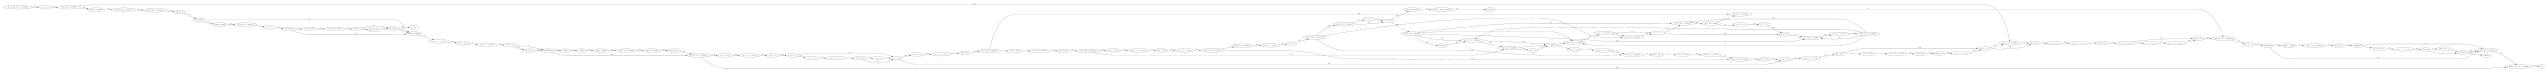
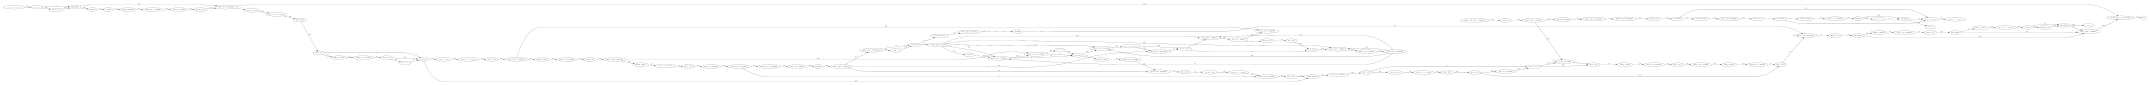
  digraph {
    fontname="Comic Neue"
    rankdir=LR
    node [fontname="Comic Neue"]
    edge [fontname="Comic Neue"]
    n1 [label="stp x29 , x30 , [ sp , #- address ]!"]
    n2 [label="mov x29 , sp"]
    n3 [label="str x0 , [ x29 , # address ]"]
    n4 [label="mov w0 , # address"]
    n5 [label="ldr x1 , [ x29 , # address ]"]
    n6 [label="strb w0 , [ x29 , # address ]"]
    n7 [label="str x1 , [ x0 ]"]
    n8 [label="ldrb w0 , [ x29 , # address ]"]
    n9 [label="cmp w0 , # 0"]
    n10 [label="b.eq address"]
    n11 [label="adrp x0 , address"]
    n12 [label="adrp x0 , address"]
    n13 [label="add x0 , x0 , # address"]
    n14 [label="ldr x0 , [ x0 , # address ]"]
-   n15 [label="ldrb w0 , [ x0 ]"]
    n16 [label="cmp x0 , # 0"]
    n17 [label="eor w0 , w0 , # address"]
    n18 [label="uxtb w0 , w0"]
    n19 [label="cmp w0 , # 0"]
    n20 [label="b.eq address"]
    n21 [label="str wzr , [ x29 , # address ]"]
    n22 [label="bl symbol"]
    n23 [label="adrp x0 , symbol"]
    n24 [label="ldp x29 , x30 , [ sp ] , # address"]
    n25 [label="bl symbol"]
    n26 [label="add x0 , x0 , # address"]
    n27 [label="ldr w0 , [ x29 , # address ]"]
    n28 [label="adrp x0 , address"]
    n29 [label="b.eq address"]
    n30 [label="adrp x0 , address"]
    n31 [label="add x0 , x0 , # address"]
    n32 [label="bl symbol"]
    n33 [label="ldr w0 , [ x0 ]"]
    n34 [label="sxtw x1 , w0"]
    n35 [label="adrp x0 , symbol"]
    n36 [label="b.ne address"]
    n37 [label="add x0 , x0 , # address"]
    n38 [label="adrp x0 , symbol"]
    n39 [label="adrp x0 , symbol"]
    n40 [label="ldr x0 , [ x0 ]"]
    n41 [label="cmp x1 , x0"]
    n42 [label="add x0 , x0 , # address"]
    n43 [label="add x0 , x0 , # address"]
    n44 [label="ldr x1 , [ x0 ]"]
    n45 [label="ldr x0 , [ x0 ]"]
    n46 [label="add x0 , x0 , # address"]
    n47 [label="mov w1 , # address"]
    n48 [label="strb w1 , [ x0 ]"]
    n49 [label="cmp w0 , # 0"]
    n50 [label="b.eq address"]
    n51 [label="bl symbol"]
    n52 [label="adrp x0 , symbol"]
    n53 [label="add x0 , x1 , x0"]
    n54 [label="add x0 , x0 , # address"]
    n55 [label="ldr w0 , [ x0 ]"]
    n56 [label="sxtw x0 , w0"]
    n57 [label="lsl x0 , x0 , # address"]
    n58 [label="adrp x0 , symbol"]
    n59 [label="add x0 , x0 , # address"]
    n60 [label="ldr w0 , [ x0 ]"]
    n61 [label="add w1 , w2 , # address"]
    n62 [label="adrp x0 , symbol"]
    n63 [label="str w1 , [ x0 ]"]
    n64 [label="add x0 , x0 , # address"]
    n65 [label="ldrb w0 , [ x29 , # address ]"]
    n66 [label="cmp w0 , # 0"]
    n67 [label="b.eq address"]
    n68 [label="str x0 , [ x29 , # address ]"]
    n69 [label="adrp x0 , symbol"]
    n70 [label="ldr x2 , [ x29 , # address ]"]
    n71 [label="add x0 , x0 , # address"]
    n72 [label="ldr x0 , [ x0 ]"]
    n73 [label="str x0 , [ x29 , # address ]"]
    n74 [label="adrp x0 , symbol"]
    n75 [label="ldr x0 , [ x29 , # address ]"]
    n76 [label="add x0 , x0 , # address"]
    n77 [label="b.lo address"]
    n78 [label="cmp x1 , x0"]
    n79 [label="ldr x0 , [ x0 ]"]
    n80 [label="lsl x0 , x0 , # address"]
    n81 [label="str x0 , [ x29 , # address ]"]
    n82 [label="ldr x0 , [ x29 , # address ]"]
    n83 [label="ldr x1 , [ x29 , # address ]"]
    n84 [label="lsl x0 , x0 , # address"]
    n85 [label="str x1 , [ x0 ]"]
    n86 [label="bl symbol"]
    n87 [label="str x0 , [ x29 , # address ]"]
    n88 [label="ldr x0 , [ x29 , # address ]"]
    n89 [label="ldr x1 , [ x29 , # address ]"]
    n90 [label="ldr x1 , [ x29 , # address ]"]
    n91 [label="cmp x0 , # 0"]
    n92 [label="b.ne address"]
    n93 [label="add x0 , x1 , x0"]
    n94 [label="str x1 , [ x0 ]"]
    n95 [label="str xzr , [ x29 , # address ]"]
    n96 [label="mov w0 , # address"]
    n97 [label="b address"]
    n98 [label="ldr x1 , [ x29 , # address ]"]
    n99 [label="ldr x0 , [ x29 , # address ]"]
    n100 [label="ldr x1 , [ x29 , # address ]"]
    n101 [label="ldr x0 , [ x29 , # address ]"]
    n102 [label="str w0 , [ x29 , # address ]"]
    n103 [label="lsl x0 , x0 , # address"]
    n104 [label="lsl x1 , x1 , # address"]
    n105 [label="add x0 , x0 , # address"]
    n106 [label="b address"]
    n107 [label=ret]
    n108 [label="adrp x0 , address"]
    n109 [label="ldr x0 , [ x0 , # address ]"]
    n110 [label="cmp x0 , # 0"]
    n111 [label="b.eq address"]
    n112 [label="adrp x0 , address"]
    n113 [label="add x0 , x0 , # address"]
    n114 [label="bl symbol"]
    n115 [label="adrp x0 , symbol"]
    n116 [label="cmp w0 , # 0"]
    n117 [label="b.eq address"]
    n118 [label="bl symbol"]
    n119 [label="add x0 , x0 , # address"]
    n120 [label="str x1 , [ x0 ]"]
    n121 [label="add x1 , x2 , x1"]
    n122 [label="ldr x1 , [ x1 ]"]
    n123 [label="str x0 , [ x29 , # address ]"]
    n124 [label="adrp x0 , symbol"]
    n125 [label="add x0 , x0 , # address"]
    n1 -> n2 [label=CFG]
    n2 -> n3 [label=CFG]
    n3 -> n4 [label=CFG]
    n3 -> n5 [label=DFG]
    n4 -> n6 [label=CFG]
    n5 -> n7 [label=DFG]
    n6 -> n8 [label=CFG]
    n7 -> n58 [label=CFG]
    n8 -> n9 [label=CFG]
    n9 -> n10 [label=CFG]
    n10 -> n11 [label=CFG]
    n10 -> n12 [label=CFG]
    n11 -> n13 [label=CFG]
    n12 -> n14 [label=CFG]
-   n13 -> n15 [label=CFG]
    n14 -> n16 [label=CFG]
-   n15 -> n17 [label=DFG]
    n16 -> n29 [label=CFG]
    n17 -> n18 [label=DFG]
    n18 -> n19 [label=CFG]
    n18 -> n20 [label=DFG]
    n19 -> n20 [label=CFG]
    n20 -> n21 [label=CFG]
    n20 -> n22 [label=CFG]
    n21 -> n23 [label=CFG]
    n21 -> n24 [label=DFG]
    n22 -> n25 [label=CFG]
    n23 -> n26 [label=CFG]
    n24 -> n107 [label=CFG]
    n25 -> n28 [label=CFG]
    n26 -> n33 [label=CFG]
    n27 -> n24 [label=CFG]
    n28 -> n46 [label=CFG]
    n29 -> n11 [label=CFG]
    n29 -> n30 [label=CFG]
    n30 -> n31 [label=CFG]
    n31 -> n32 [label=CFG]
    n32 -> n49 [label=CFG]
    n32 -> n50 [label=DFG]
    n33 -> n34 [label=DFG]
    n34 -> n35 [label=CFG]
    n34 -> n36 [label=DFG]
    n35 -> n37 [label=CFG]
    n36 -> n38 [label=CFG]
    n36 -> n39 [label=CFG]
    n37 -> n40 [label=CFG]
    n38 -> n42 [label=CFG]
    n39 -> n43 [label=CFG]
    n40 -> n36 [label=DFG]
    n40 -> n41 [label=CFG]
    n41 -> n36 [label=CFG]
    n42 -> n44 [label=CFG]
    n43 -> n45 [label=CFG]
    n44 -> n52 [label=CFG]
    n44 -> n53 [label=DFG]
    n45 -> n68 [label=DFG]
    n46 -> n47 [label=CFG]
    n47 -> n48 [label=CFG]
    n48 -> n21 [label=CFG]
    n49 -> n50 [label=CFG]
    n50 -> n11 [label=CFG]
    n50 -> n51 [label=CFG]
    n52 -> n54 [label=CFG]
    n53 -> n5 [label=CFG]
    n53 -> n7 [label=DFG]
    n54 -> n55 [label=CFG]
    n55 -> n56 [label=DFG]
    n56 -> n57 [label=DFG]
    n57 -> n53 [label=DFG]
    n58 -> n59 [label=CFG]
    n59 -> n60 [label=CFG]
    n60 -> n61 [label=DFG]
    n61 -> n62 [label=CFG]
-   n61 -> n63 [label=DFG]
+   n56 -> n63 [label=DFG]
    n62 -> n64 [label=CFG]
    n63 -> n65 [label=CFG]
    n64 -> n63 [label=CFG]
    n65 -> n66 [label=CFG]
    n66 -> n67 [label=CFG]
    n67 -> n27 [label=CFG]
    n67 -> n108 [label=CFG]
    n68 -> n69 [label=CFG]
    n68 -> n70 [label=DFG]
    n69 -> n71 [label=CFG]
    n71 -> n72 [label=CFG]
    n72 -> n73 [label=DFG]
    n73 -> n74 [label=CFG]
    n73 -> n75 [label=DFG]
    n74 -> n76 [label=CFG]
    n75 -> n77 [label=DFG]
    n75 -> n78 [label=CFG]
    n76 -> n79 [label=CFG]
    n77 -> n99 [label=CFG]
    n77 -> n115 [label=CFG]
    n78 -> n77 [label=CFG]
    n79 -> n80 [label=DFG]
    n80 -> n81 [label=DFG]
    n81 -> n82 [label=DFG]
    n81 -> n83 [label=DFG]
    n82 -> n84 [label=DFG]
    n83 -> n85 [label=DFG]
    n84 -> n86 [label=DFG]
    n85 -> n38 [label=CFG]
    n86 -> n87 [label=DFG]
    n87 -> n88 [label=DFG]
    n87 -> n89 [label=DFG]
    n87 -> n90 [label=DFG]
    n88 -> n91 [label=CFG]
    n88 -> n92 [label=DFG]
    n89 -> n93 [label=DFG]
    n90 -> n94 [label=DFG]
    n91 -> n92 [label=CFG]
    n92 -> n95 [label=CFG]
    n92 -> n96 [label=CFG]
    n93 -> n100 [label=CFG]
    n93 -> n120 [label=DFG]
    n94 -> n124 [label=CFG]
    n95 -> n97 [label=CFG]
    n95 -> n98 [label=DFG]
    n95 -> n99 [label=DFG]
    n95 -> n100 [label=DFG]
    n95 -> n101 [label=DFG]
    n96 -> n102 [label=CFG]
    n97 -> n98 [label=CFG]
    n98 -> n75 [label=CFG]
    n98 -> n77 [label=DFG]
    n99 -> n103 [label=DFG]
    n100 -> n104 [label=DFG]
    n101 -> n105 [label=DFG]
    n102 -> n106 [label=CFG]
    n103 -> n89 [label=CFG]
    n103 -> n93 [label=DFG]
    n104 -> n70 [label=CFG]
    n104 -> n121 [label=DFG]
    n105 -> n123 [label=DFG]
    n106 -> n65 [label=CFG]
    n108 -> n109 [label=CFG]
    n109 -> n110 [label=CFG]
    n110 -> n111 [label=CFG]
    n111 -> n27 [label=CFG]
    n111 -> n112 [label=CFG]
    n112 -> n113 [label=CFG]
    n113 -> n114 [label=CFG]
    n114 -> n116 [label=CFG]
    n114 -> n117 [label=DFG]
    n115 -> n119 [label=CFG]
    n116 -> n117 [label=CFG]
    n117 -> n27 [label=CFG]
    n117 -> n118 [label=CFG]
    n119 -> n90 [label=CFG]
    n120 -> n101 [label=CFG]
    n121 -> n122 [label=DFG]
    n122 -> n120 [label=DFG]
    n123 -> n98 [label=DFG]
    n123 -> n99 [label=DFG]
    n123 -> n100 [label=DFG]
    n123 -> n101 [label=DFG]
    n124 -> n125 [label=CFG]
    n125 -> n83 [label=CFG]
  }
